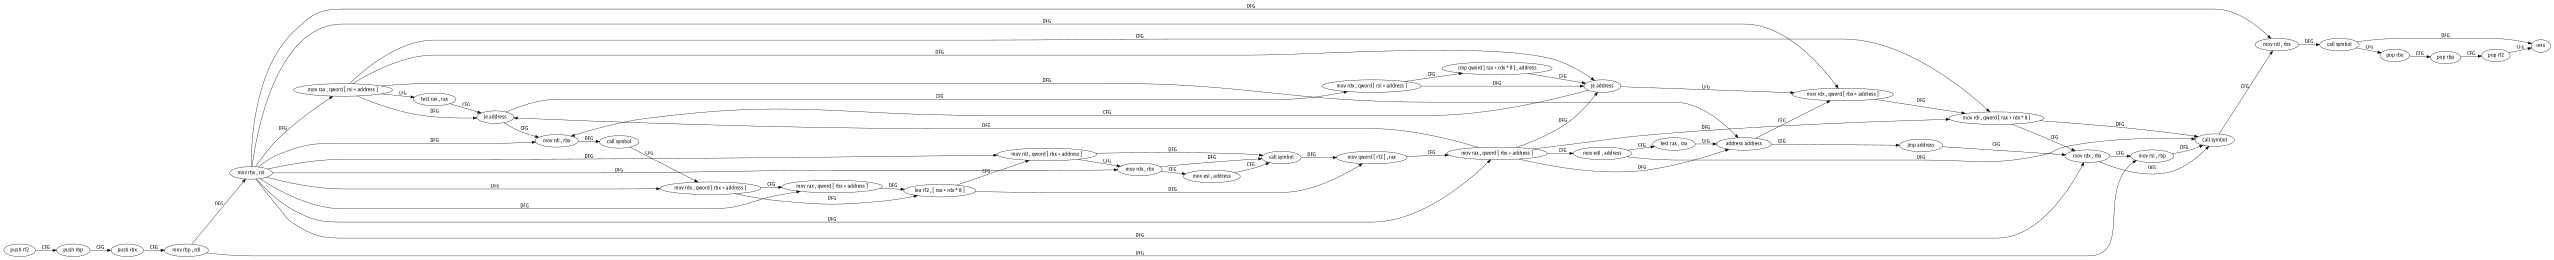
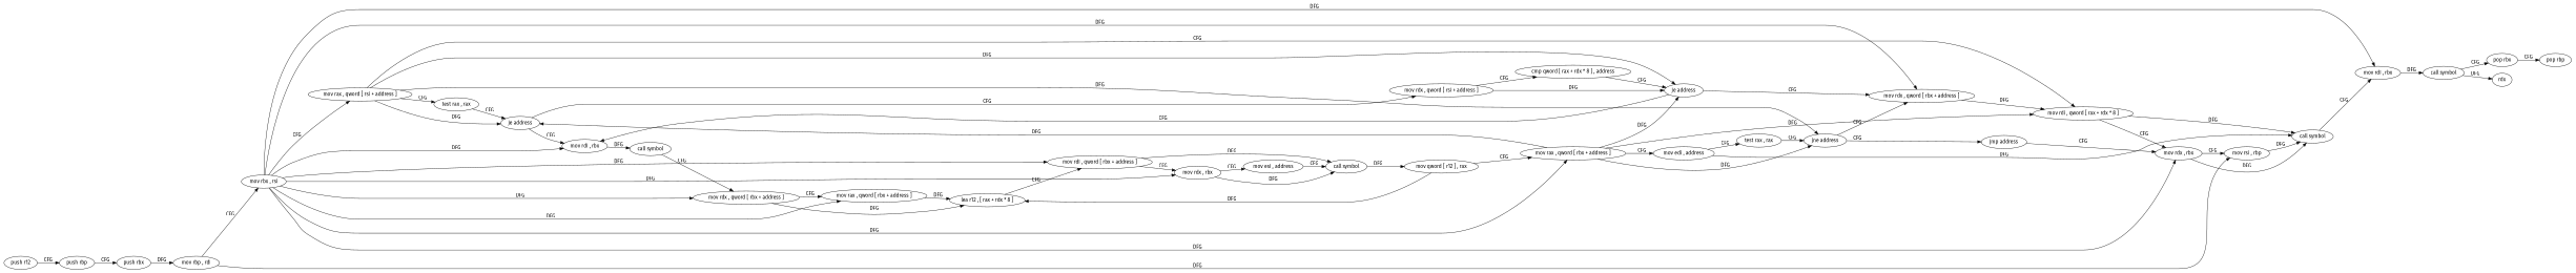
  digraph {
    fontname="Fira Sans"
    rankdir=LR
    node [fontname="Fira Sans"]
    edge [fontname="Fira Sans"]
    n1 [label="push r12"]
    n2 [label="push rbp"]
    n3 [label="push rbx"]
    n4 [label="mov rbp , rdi"]
    n5 [label="mov rbx , rsi"]
    n6 [label="mov rsi , rbp"]
    n7 [label="mov rax , qword [ rsi + address ]"]
    n8 [label="mov rdi , rbx"]
    n9 [label="mov rdx , qword [ rbx + address ]"]
    n10 [label="mov rax , qword [ rbx + address ]"]
    n11 [label="mov rdi , qword [ rbx + address ]"]
    n12 [label="mov rdx , rbx"]
    n13 [label="mov rax , qword [ rbx + address ]"]
    n14 [label="mov rdx , qword [ rbx + address ]"]
    n15 [label="mov rdx , rbx"]
    n16 [label="mov rdi , rbx"]
    n17 [label="call symbol"]
    n18 [label="test rax , rax"]
    n19 [label="je address"]
-   n20 [label="address address"]
+   n20 [label="jne address"]
    n21 [label="je address"]
    n22 [label="mov rdi , qword [ rax + rdx * 8 ]"]
    n23 [label="call symbol"]
    n24 [label="lea r12 , [ rax + rdx * 8 ]"]
    n25 [label="call symbol"]
    n26 [label="mov esi , address"]
    n27 [label="mov edi , address"]
    n28 [label="call symbol"]
    n29 [label="mov rdx , qword [ rsi + address ]"]
    n30 [label="jmp address"]
    n31 [label="cmp qword [ rax + rdx * 8 ] , address"]
    n32 [label="mov qword [ r12 ] , rax"]
    n33 [label="test rax , rax"]
    n34 [label="pop rbx"]
-   n35 [label=retn]
+   n35 [label=rdx]
    n36 [label="pop rbp"]
-   n37 [label="pop r12"]
    n1 -> n2 [label=CFG]
    n2 -> n3 [label=CFG]
-   n3 -> n4 [label=CFG]
-   n4 -> n5 [label=DFG]
+   n3 -> n4 [label=DFG]
+   n4 -> n5 [label=CFG]
    n4 -> n6 [label=DFG]
-   n5 -> n7 [label=DFG]
+   n5 -> n7 [label=CFG]
    n5 -> n8 [label=DFG]
    n5 -> n9 [label=DFG]
    n5 -> n10 [label=DFG]
    n5 -> n11 [label=DFG]
    n5 -> n12 [label=DFG]
    n5 -> n13 [label=DFG]
    n5 -> n14 [label=DFG]
    n5 -> n15 [label=DFG]
    n5 -> n16 [label=DFG]
    n6 -> n17 [label=DFG]
    n7 -> n18 [label=CFG]
    n7 -> n19 [label=DFG]
    n7 -> n20 [label=DFG]
    n7 -> n21 [label=DFG]
    n7 -> n22 [label=CFG]
    n8 -> n23 [label=DFG]
    n9 -> n10 [label=CFG]
    n9 -> n24 [label=DFG]
    n10 -> n24 [label=DFG]
    n11 -> n12 [label=CFG]
    n11 -> n25 [label=DFG]
    n12 -> n25 [label=DFG]
    n12 -> n26 [label=CFG]
    n13 -> n19 [label=DFG]
    n13 -> n20 [label=DFG]
    n13 -> n21 [label=DFG]
    n13 -> n22 [label=DFG]
    n13 -> n27 [label=CFG]
    n14 -> n22 [label=DFG]
    n15 -> n6 [label=CFG]
    n15 -> n17 [label=DFG]
    n16 -> n28 [label=DFG]
    n17 -> n16 [label=CFG]
    n18 -> n19 [label=CFG]
    n19 -> n8 [label=CFG]
    n19 -> n29 [label=CFG]
    n20 -> n14 [label=CFG]
    n20 -> n30 [label=CFG]
    n21 -> n8 [label=CFG]
    n21 -> n14 [label=CFG]
    n22 -> n15 [label=CFG]
    n22 -> n17 [label=DFG]
    n23 -> n9 [label=CFG]
    n24 -> n11 [label=CFG]
-   n24 -> n32 [label=DFG]
+   n32 -> n24 [label=DFG]
    n25 -> n32 [label=DFG]
    n26 -> n25 [label=CFG]
    n27 -> n17 [label=DFG]
    n27 -> n33 [label=CFG]
    n28 -> n34 [label=CFG]
    n28 -> n35 [label=DFG]
    n29 -> n21 [label=DFG]
    n29 -> n31 [label=CFG]
    n30 -> n15 [label=CFG]
    n31 -> n21 [label=CFG]
    n32 -> n13 [label=CFG]
    n33 -> n20 [label=CFG]
    n34 -> n36 [label=CFG]
-   n36 -> n37 [label=CFG]
-   n37 -> n35 [label=CFG]
  }
